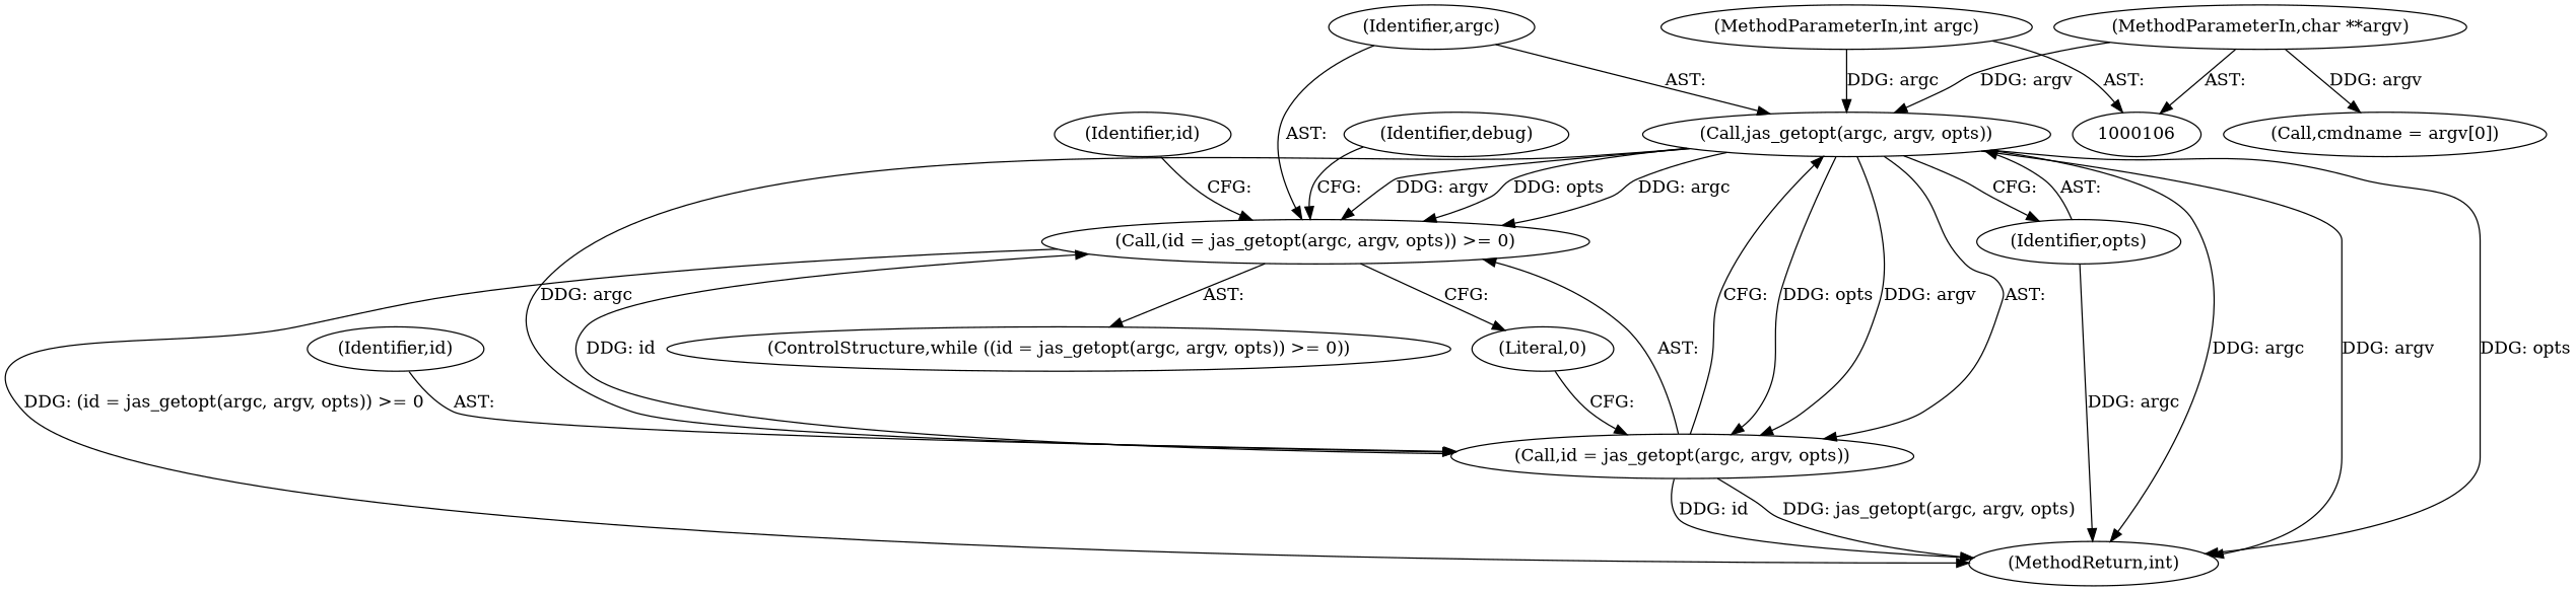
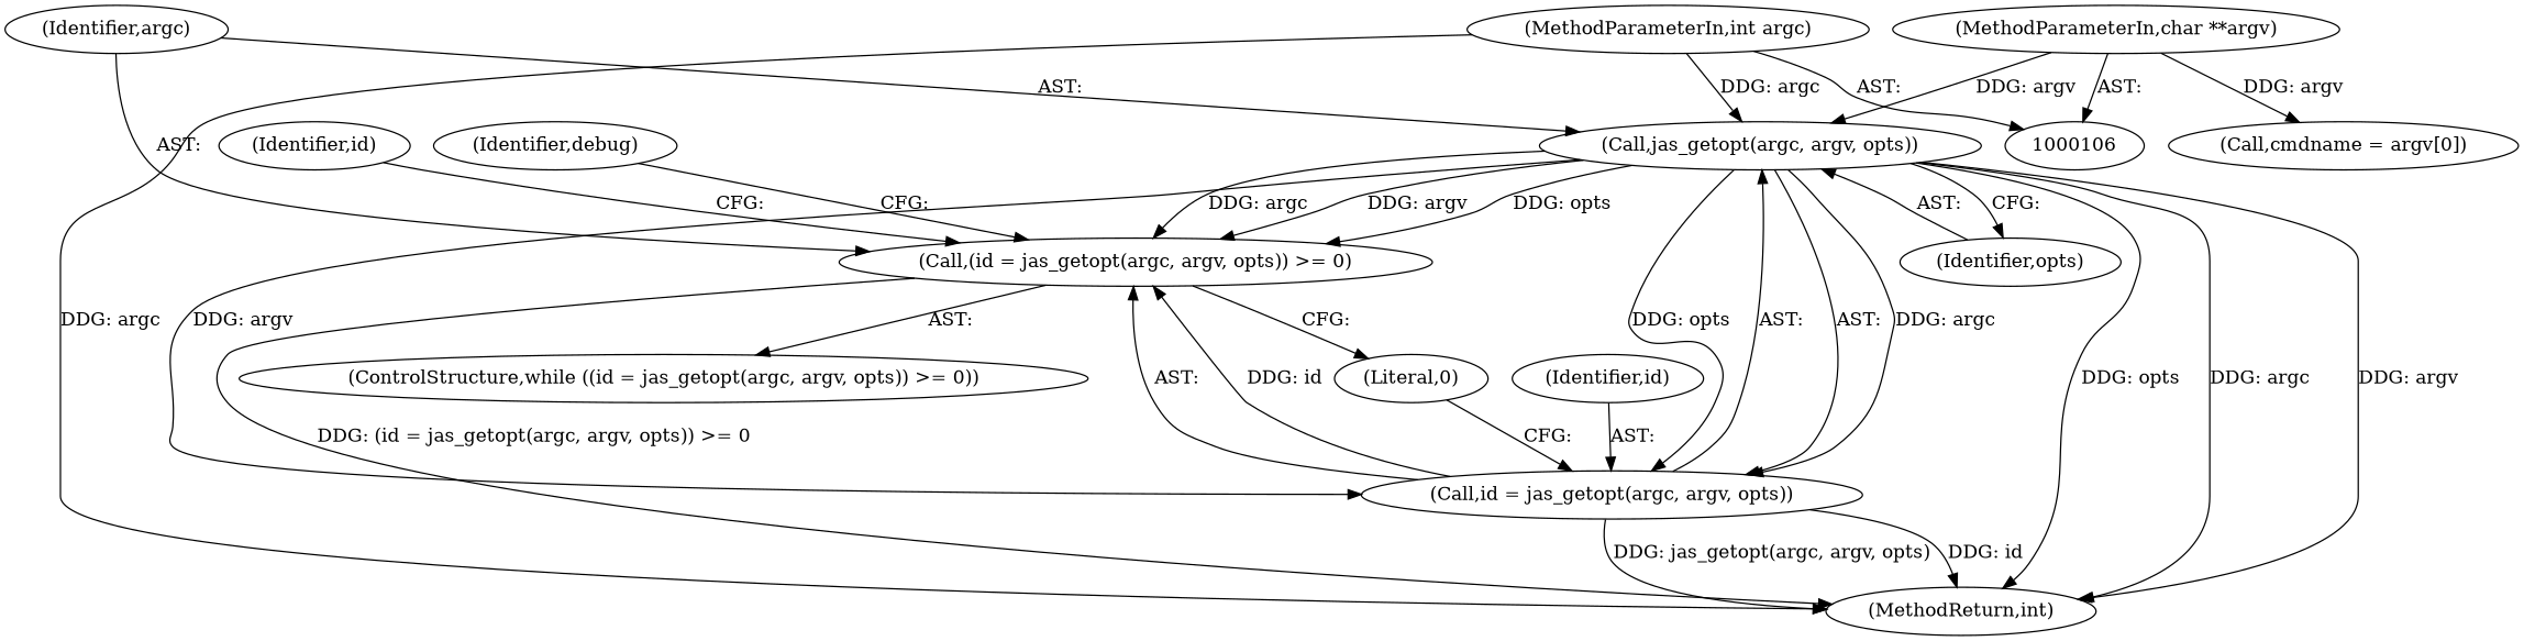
  digraph {
    n1 [label="(Call,jas_getopt(argc, argv, opts))"]
    n2 [label="(Call,(id = jas_getopt(argc, argv, opts)) >= 0)"]
    n3 [label="(Call,id = jas_getopt(argc, argv, opts))"]
    n4 [label="(MethodReturn,int)"]
    n5 [label="(Identifier,opts)"]
    n6 [label="(ControlStructure,while ((id = jas_getopt(argc, argv, opts)) >= 0))"]
    n7 [label="(Literal,0)"]
    n8 [label="(MethodParameterIn,int argc)"]
    1000106
    n10 [label="(MethodParameterIn,char **argv)"]
    n11 [label="(Call,cmdname = argv[0])"]
    n12 [label="(Identifier,id)"]
    n13 [label="(Identifier,id)"]
    n14 [label="(Identifier,debug)"]
    n15 [label="(Identifier,argc)"]
    n1 -> n2 [label="DDG: argc"]
    n1 -> n2 [label="DDG: argv"]
    n1 -> n2 [label="DDG: opts"]
    n1 -> n3 [label="AST: "]
    n1 -> n3 [label="DDG: argc"]
    n1 -> n3 [label="DDG: argv"]
    n1 -> n3 [label="DDG: opts"]
    n1 -> n4 [label="DDG: opts"]
    n1 -> n4 [label="DDG: argc"]
    n1 -> n4 [label="DDG: argv"]
    n1 -> n5 [label="CFG: "]
    n2 -> n4 [label="DDG: (id = jas_getopt(argc, argv, opts)) >= 0"]
    n2 -> n6 [label="AST: "]
    n2 -> n7 [label="CFG: "]
-   n3 -> n1 [label="CFG: "]
+   n3 -> n1 [label="AST: "]
    n3 -> n2 [label="AST: "]
    n3 -> n2 [label="DDG: id"]
    n3 -> n4 [label="DDG: jas_getopt(argc, argv, opts)"]
    n3 -> n4 [label="DDG: id"]
    n5 -> n1 [label="AST: "]
    n7 -> n3 [label="CFG: "]
    n8 -> n1 [label="DDG: argc"]
-   n5 -> n4 [label="DDG: argc"]
+   n8 -> n4 [label="DDG: argc"]
    n8 -> 1000106 [label="AST: "]
    n10 -> n1 [label="DDG: argv"]
    n10 -> 1000106 [label="AST: "]
    n10 -> n11 [label="DDG: argv"]
    n12 -> n2 [label="CFG: "]
    n13 -> n3 [label="AST: "]
    n14 -> n2 [label="CFG: "]
    n15 -> n1 [label="AST: "]
    n15 -> n2 [label="AST: "]
  }
